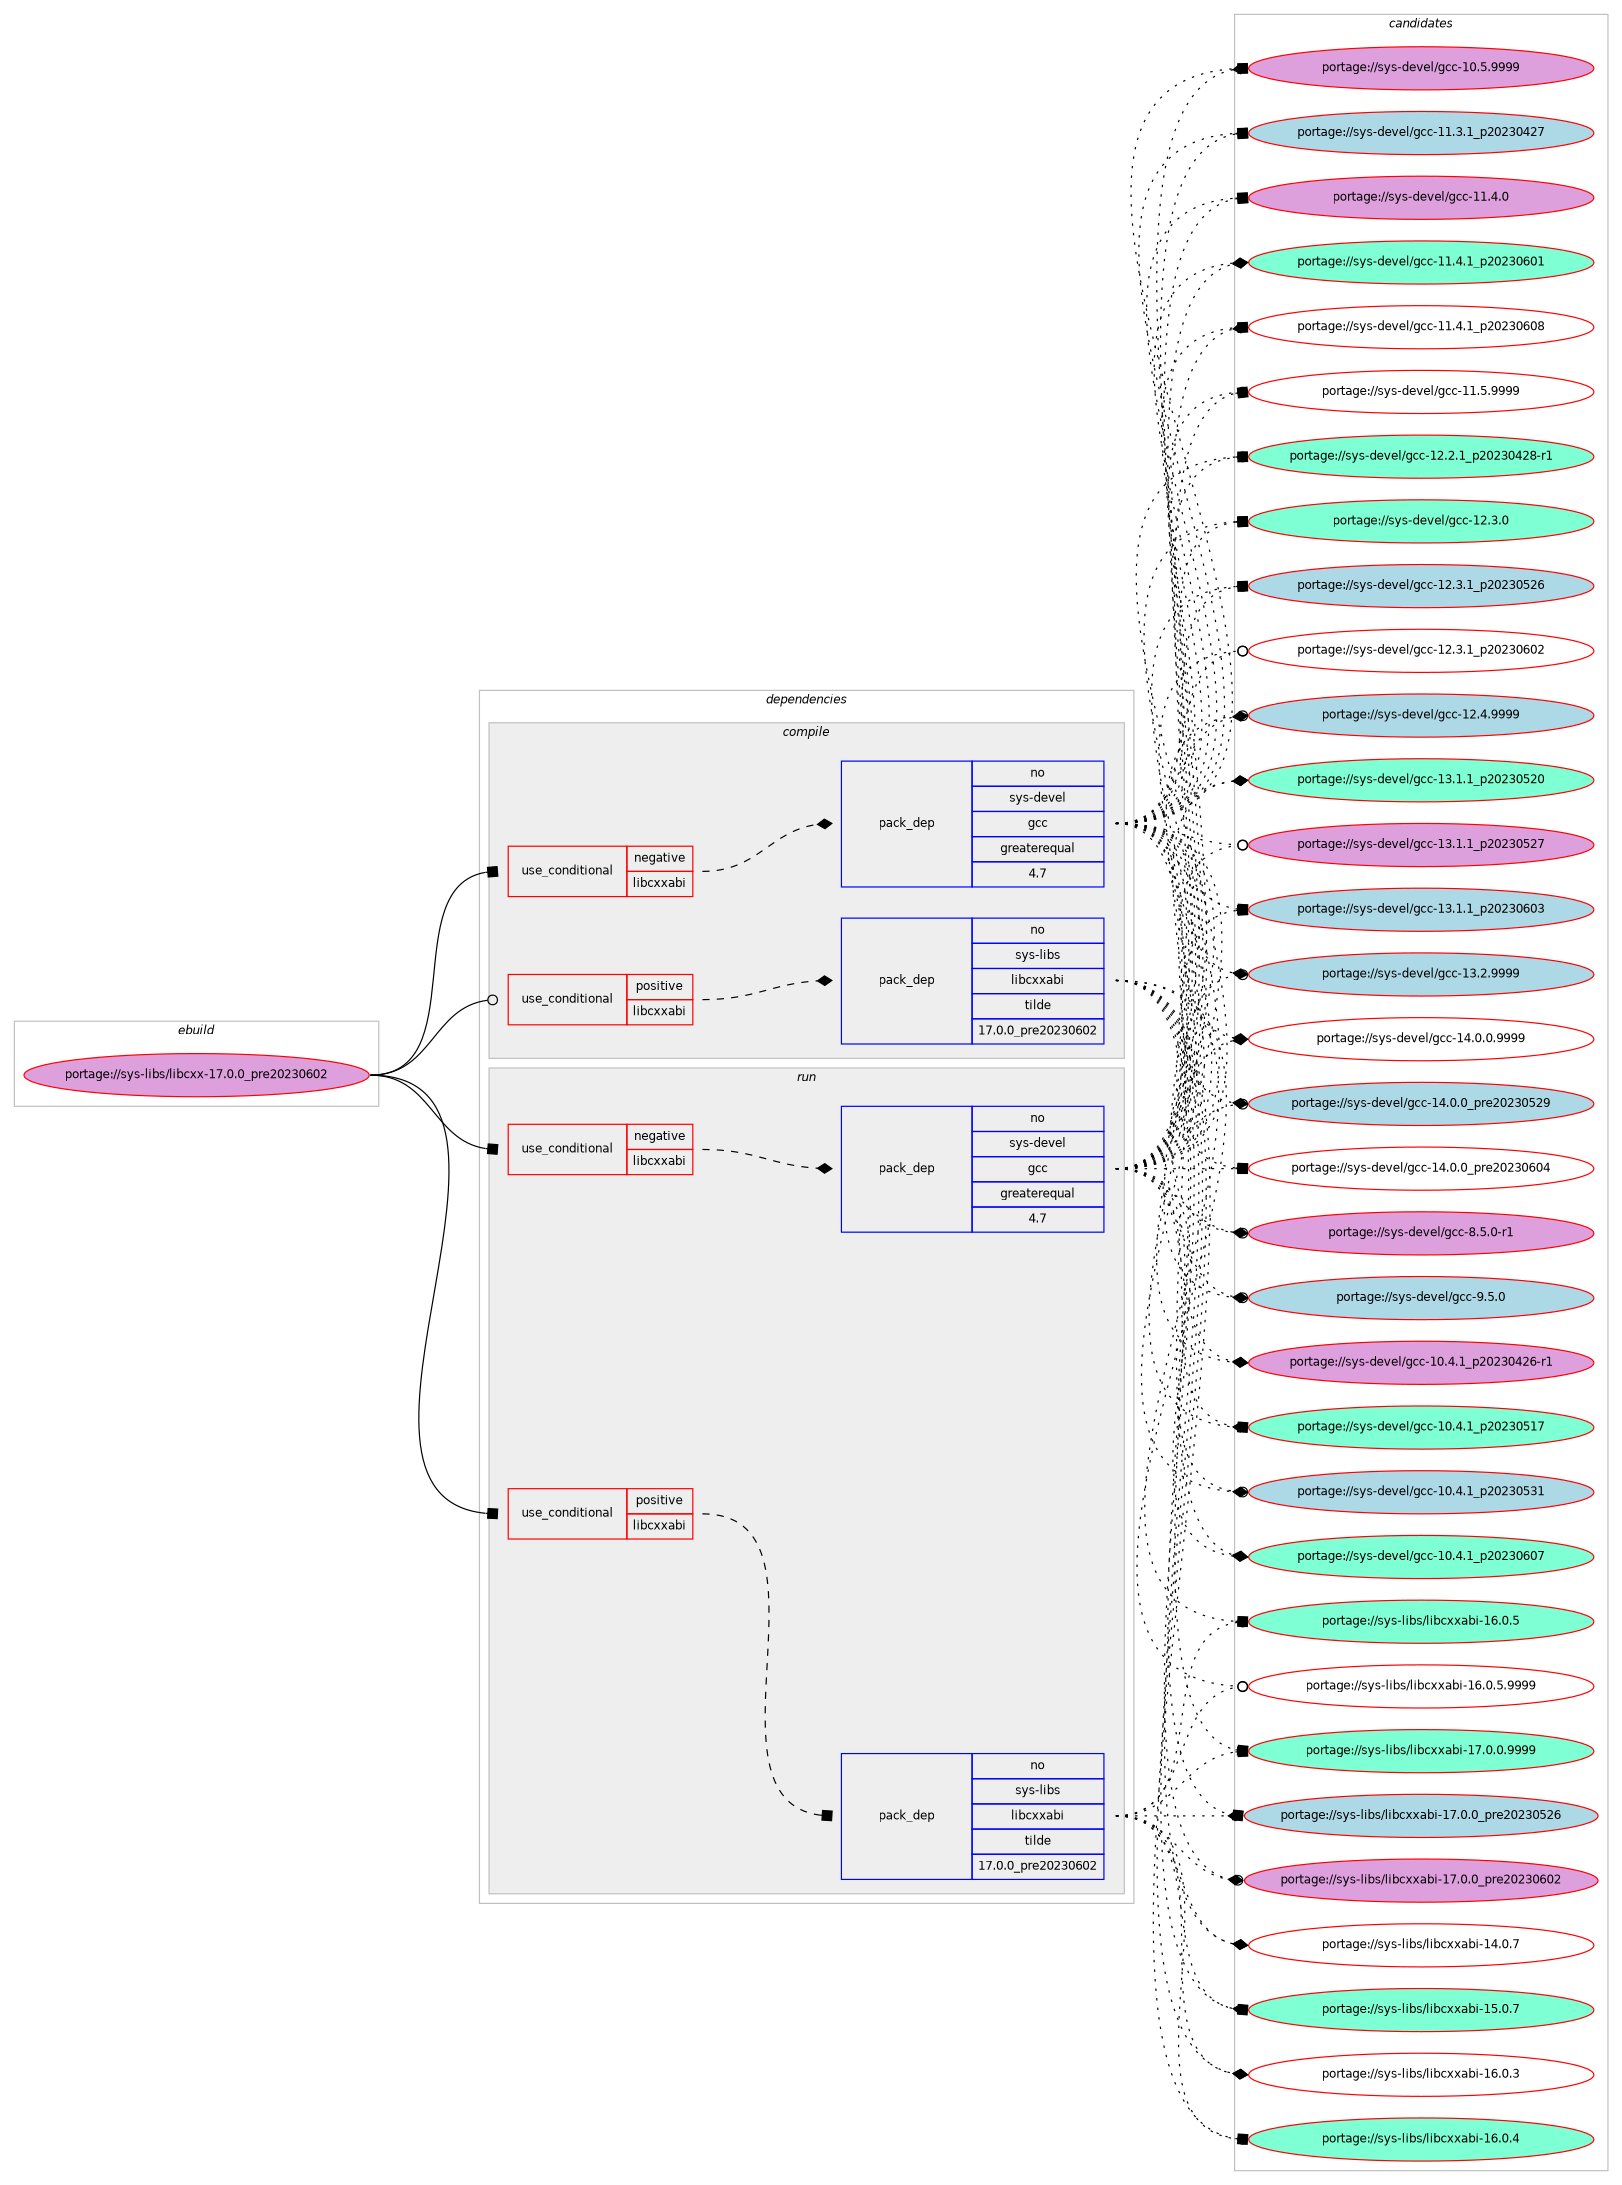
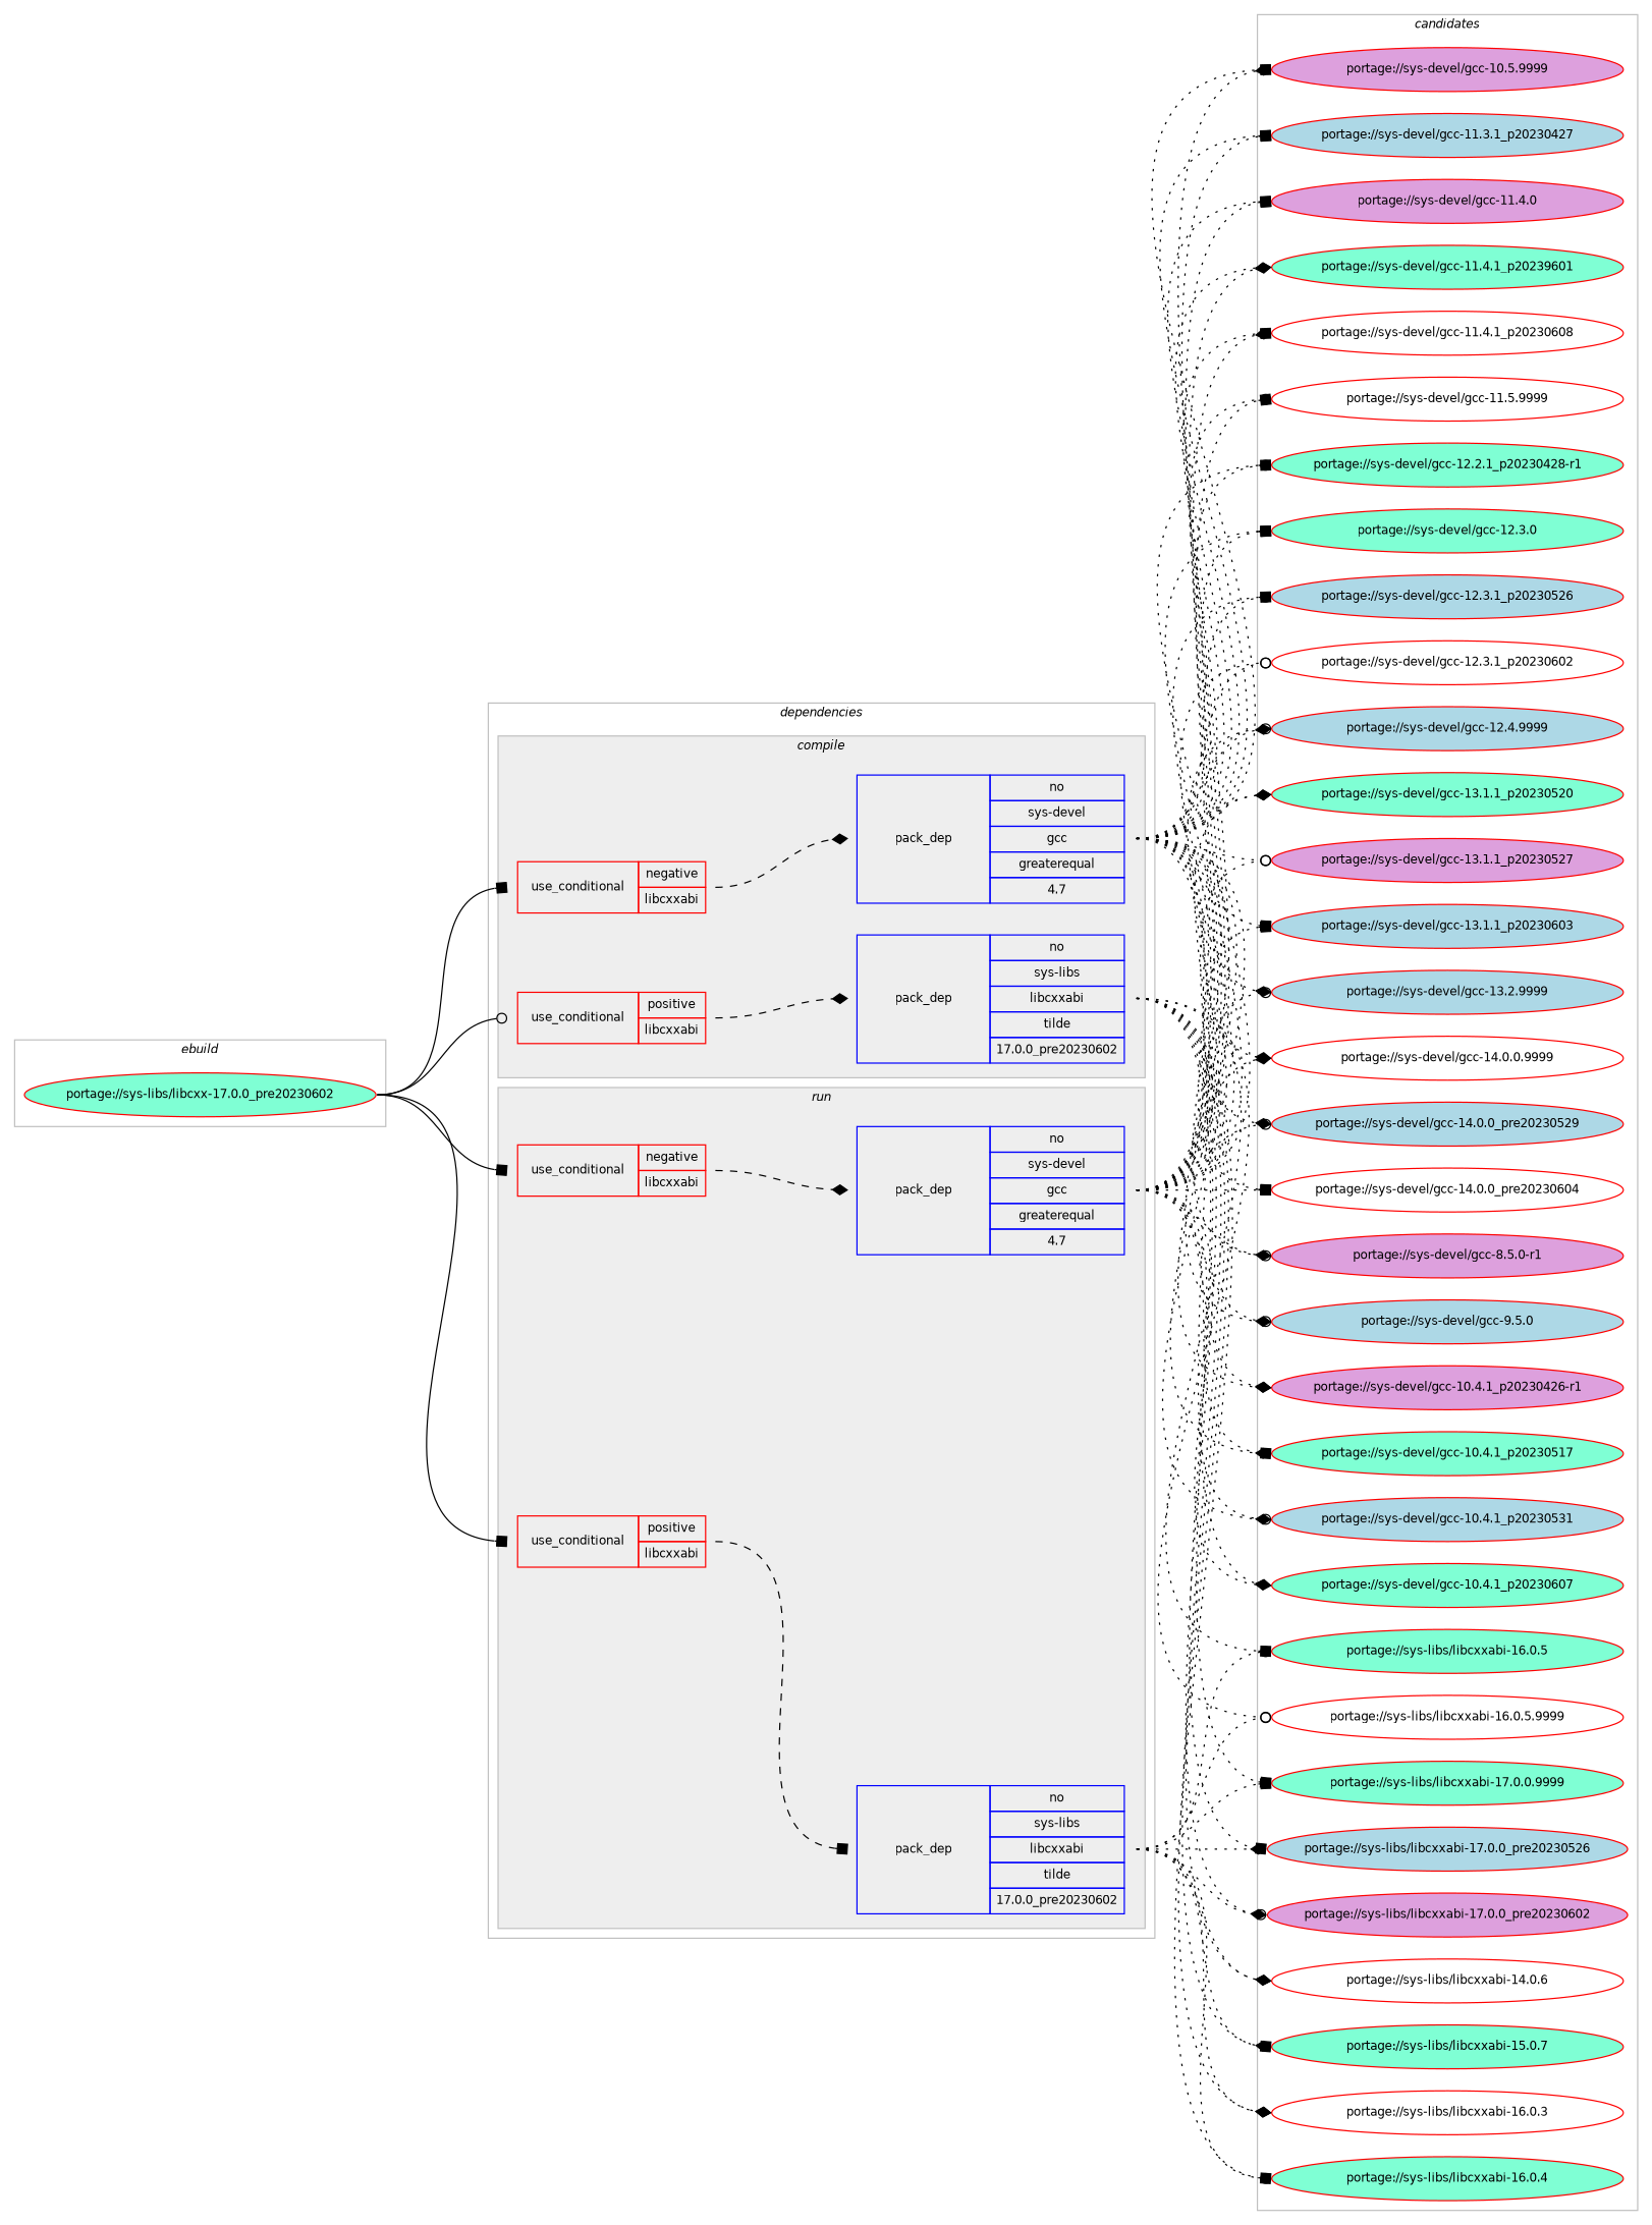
  digraph {
    compound=true
    concentrate=true
    fontname=Helvetica
    fontsize=10
    newrank=true
    rankdir=LR
    ranksep=1.5
    node [color=red fillcolor=aquamarine fontname=Helvetica fontsize=10 style=filled]
    edge [arrowhead=diamond headport=w style=dotted tailport=e weight=100]
-   n1 [fillcolor=plum label="portage://sys-libs/libcxx-17.0.0_pre20230602" width=4]
+   n1 [label="portage://sys-libs/libcxx-17.0.0_pre20230602" width=4]
    n2 [color=blue label=<<TABLE BORDER="0" CELLBORDER="1" CELLSPACING="0" CELLPADDING="4" WIDTH="220"><TR><TD ROWSPAN="6" CELLPADDING="30">pack_dep</TD></TR><TR><TD WIDTH="110">no</TD></TR><TR><TD>sys-devel</TD></TR><TR><TD>gcc</TD></TR><TR><TD>greaterequal</TD></TR><TR><TD>4.7</TD></TR></TABLE>> shape=none fillcolor="" style=""]
    n3 [label=<<TABLE BORDER="0" CELLBORDER="1" CELLSPACING="0" CELLPADDING="4"><TR><TD ROWSPAN="3" CELLPADDING="10">use_conditional</TD></TR><TR><TD>negative</TD></TR><TR><TD>libcxxabi</TD></TR></TABLE>> shape=none fillcolor="" style=""]
    n4 [color=blue label=<<TABLE BORDER="0" CELLBORDER="1" CELLSPACING="0" CELLPADDING="4" WIDTH="220"><TR><TD ROWSPAN="6" CELLPADDING="30">pack_dep</TD></TR><TR><TD WIDTH="110">no</TD></TR><TR><TD>sys-libs</TD></TR><TR><TD>libcxxabi</TD></TR><TR><TD>tilde</TD></TR><TR><TD>17.0.0_pre20230602</TD></TR></TABLE>> shape=none fillcolor="" style=""]
    n5 [label=<<TABLE BORDER="0" CELLBORDER="1" CELLSPACING="0" CELLPADDING="4"><TR><TD ROWSPAN="3" CELLPADDING="10">use_conditional</TD></TR><TR><TD>positive</TD></TR><TR><TD>libcxxabi</TD></TR></TABLE>> shape=none fillcolor="" style=""]
    n6 [color=blue label=<<TABLE BORDER="0" CELLBORDER="1" CELLSPACING="0" CELLPADDING="4" WIDTH="220"><TR><TD ROWSPAN="6" CELLPADDING="30">pack_dep</TD></TR><TR><TD WIDTH="110">no</TD></TR><TR><TD>sys-devel</TD></TR><TR><TD>gcc</TD></TR><TR><TD>greaterequal</TD></TR><TR><TD>4.7</TD></TR></TABLE>> shape=none fillcolor="" style=""]
    n7 [label=<<TABLE BORDER="0" CELLBORDER="1" CELLSPACING="0" CELLPADDING="4"><TR><TD ROWSPAN="3" CELLPADDING="10">use_conditional</TD></TR><TR><TD>negative</TD></TR><TR><TD>libcxxabi</TD></TR></TABLE>> shape=none fillcolor="" style=""]
    n8 [color=blue label=<<TABLE BORDER="0" CELLBORDER="1" CELLSPACING="0" CELLPADDING="4" WIDTH="220"><TR><TD ROWSPAN="6" CELLPADDING="30">pack_dep</TD></TR><TR><TD WIDTH="110">no</TD></TR><TR><TD>sys-libs</TD></TR><TR><TD>libcxxabi</TD></TR><TR><TD>tilde</TD></TR><TR><TD>17.0.0_pre20230602</TD></TR></TABLE>> shape=none fillcolor="" style=""]
    n9 [label=<<TABLE BORDER="0" CELLBORDER="1" CELLSPACING="0" CELLPADDING="4"><TR><TD ROWSPAN="3" CELLPADDING="10">use_conditional</TD></TR><TR><TD>positive</TD></TR><TR><TD>libcxxabi</TD></TR></TABLE>> shape=none fillcolor="" style=""]
    n10 [fillcolor=plum label="portage://sys-devel/gcc-10.4.1_p20230426-r1" width=4]
    n11 [label="portage://sys-devel/gcc-10.4.1_p20230517" width=4]
    n12 [fillcolor=lightblue label="portage://sys-devel/gcc-10.4.1_p20230531" width=4]
    n13 [label="portage://sys-devel/gcc-10.4.1_p20230607" width=4]
    n14 [fillcolor=plum label="portage://sys-devel/gcc-10.5.9999" width=4]
    n15 [fillcolor=lightblue label="portage://sys-devel/gcc-11.3.1_p20230427" width=4]
    n16 [fillcolor=plum label="portage://sys-devel/gcc-11.4.0" width=4]
-   n17 [label="portage://sys-devel/gcc-11.4.1_p20230601" width=4]
+   n17 [label="portage://sys-devel/gcc-11.4.1_p20239601" width=4]
    n18 [fillcolor=white label="portage://sys-devel/gcc-11.4.1_p20230608" width=4]
    n19 [fillcolor=white label="portage://sys-devel/gcc-11.5.9999" width=4]
    n20 [label="portage://sys-devel/gcc-12.2.1_p20230428-r1" width=4]
    n21 [label="portage://sys-devel/gcc-12.3.0" width=4]
    n22 [fillcolor=lightblue label="portage://sys-devel/gcc-12.3.1_p20230526" width=4]
    n23 [fillcolor=white label="portage://sys-devel/gcc-12.3.1_p20230602" width=4]
    n24 [fillcolor=lightblue label="portage://sys-devel/gcc-12.4.9999" width=4]
    n25 [label="portage://sys-devel/gcc-13.1.1_p20230520" width=4]
    n26 [fillcolor=plum label="portage://sys-devel/gcc-13.1.1_p20230527" width=4]
    n27 [fillcolor=lightblue label="portage://sys-devel/gcc-13.1.1_p20230603" width=4]
    n28 [fillcolor=lightblue label="portage://sys-devel/gcc-13.2.9999" width=4]
    n29 [fillcolor=white label="portage://sys-devel/gcc-14.0.0.9999" width=4]
    n30 [fillcolor=lightblue label="portage://sys-devel/gcc-14.0.0_pre20230529" width=4]
    n31 [fillcolor=white label="portage://sys-devel/gcc-14.0.0_pre20230604" width=4]
    n32 [fillcolor=plum label="portage://sys-devel/gcc-8.5.0-r1" width=4]
    n33 [fillcolor=lightblue label="portage://sys-devel/gcc-9.5.0" width=4]
-   n34 [fillcolor=white label="portage://sys-libs/libcxxabi-14.0.7" width=4]
+   n34 [fillcolor=white label="portage://sys-libs/libcxxabi-14.0.6" width=4]
    n35 [label="portage://sys-libs/libcxxabi-15.0.7" width=4]
    n36 [fillcolor=white label="portage://sys-libs/libcxxabi-16.0.3" width=4]
    n37 [label="portage://sys-libs/libcxxabi-16.0.4" width=4]
    n38 [label="portage://sys-libs/libcxxabi-16.0.5" width=4]
    n39 [fillcolor=white label="portage://sys-libs/libcxxabi-16.0.5.9999" width=4]
    n40 [label="portage://sys-libs/libcxxabi-17.0.0.9999" width=4]
    n41 [fillcolor=lightblue label="portage://sys-libs/libcxxabi-17.0.0_pre20230526" width=4]
    n42 [fillcolor=plum label="portage://sys-libs/libcxxabi-17.0.0_pre20230602" width=4]
    subgraph cluster_1 {
      color=gray
      label=<<i>ebuild</i>>
      rank=same
      n1
    }
    subgraph cluster_2 {
      color=gray
      label=<<i>dependencies</i>>
      subgraph cluster_3 {
        color=gray
        fillcolor="#eeeeee"
        label=<<i>compile</i>>
        style=filled
        subgraph sub_4 {
          color=gray
          fillcolor="#eeeeee"
          label=<<i>compile</i>>
          style=filled
          n5
          subgraph sub_5 {
            color=gray
            fillcolor="#eeeeee"
            label=<<i>compile</i>>
            style=filled
            n4
          }
        }
        subgraph sub_6 {
          color=gray
          fillcolor="#eeeeee"
          label=<<i>compile</i>>
          style=filled
          n3
          subgraph sub_7 {
            color=gray
            fillcolor="#eeeeee"
            label=<<i>compile</i>>
            style=filled
            n2
          }
        }
      }
      subgraph cluster_8 {
        color=gray
        fillcolor="#eeeeee"
        label=<<i>compile and run</i>>
        style=filled
      }
      subgraph cluster_9 {
        color=gray
        fillcolor="#eeeeee"
        label=<<i>run</i>>
        style=filled
        subgraph sub_10 {
          color=gray
          fillcolor="#eeeeee"
          label=<<i>run</i>>
          style=filled
          n7
          subgraph sub_11 {
            color=gray
            fillcolor="#eeeeee"
            label=<<i>run</i>>
            style=filled
            n6
          }
        }
        subgraph sub_12 {
          color=gray
          fillcolor="#eeeeee"
          label=<<i>run</i>>
          style=filled
          n9
          subgraph sub_13 {
            color=gray
            fillcolor="#eeeeee"
            label=<<i>run</i>>
            style=filled
            n8
          }
        }
      }
    }
    subgraph cluster_14 {
      color=gray
      label=<<i>candidates</i>>
      rank=same
      subgraph sub_15 {
        color=black
        label=<<i>candidates</i>>
        nodesep=1
        rank=same
        n10
        n11
        n12
        n13
        n14
        n15
        n16
        n17
        n18
        n19
        n20
        n21
        n22
        n23
        n24
        n25
        n26
        n27
        n28
        n29
        n30
        n31
        n32
        n33
      }
      subgraph sub_16 {
        color=black
        label=<<i>candidates</i>>
        nodesep=1
        rank=same
        n34
        n35
        n36
        n37
        n38
        n39
        n40
        n41
        n42
      }
      subgraph sub_17 {
        color=black
        label=<<i>candidates</i>>
        nodesep=1
        rank=same
        n10
        n11
        n12
        n13
        n14
        n15
        n16
        n17
        n18
        n19
        n20
        n21
        n22
        n23
        n24
        n25
        n26
        n27
        n28
        n29
        n30
        n31
        n32
        n33
      }
      subgraph sub_18 {
        color=black
        label=<<i>candidates</i>>
        nodesep=1
        rank=same
        n34
        n35
        n36
        n37
        n38
        n39
        n40
        n41
        n42
      }
    }
    n1 -> n3 [arrowhead=box style=solid weight=20]
    n1 -> n5 [arrowhead=odot style=solid weight=20]
    n1 -> n7 [arrowhead=box style=solid weight=20]
    n1 -> n9 [arrowhead=box style=solid weight=20]
    n2 -> n10
    n2 -> n11
    n2 -> n12
    n2 -> n13
    n2 -> n14 [arrowhead=box]
    n2 -> n15 [arrowhead=box]
    n2 -> n16 [arrowhead=box]
    n2 -> n17
    n2 -> n18 [arrowhead=box]
    n2 -> n19 [arrowhead=odot]
    n2 -> n20 [arrowhead=odot]
    n2 -> n21 [arrowhead=box]
    n2 -> n22 [arrowhead=odot]
    n2 -> n23 [arrowhead=odot]
    n2 -> n24
    n2 -> n25
    n2 -> n26 [arrowhead=odot]
    n2 -> n27 [arrowhead=box]
    n2 -> n28
    n2 -> n29
    n2 -> n30
    n2 -> n31 [arrowhead=box]
    n2 -> n32 [arrowhead=odot]
    n2 -> n33
    n3 -> n2 [style=dashed weight=20]
    n4 -> n34
    n4 -> n35
    n4 -> n36
    n4 -> n37 [arrowhead=box]
    n4 -> n38 [arrowhead=box]
    n4 -> n39 [arrowhead=odot]
    n4 -> n40 [arrowhead=box]
    n4 -> n41 [arrowhead=box]
    n4 -> n42 [arrowhead=odot]
    n5 -> n4 [style=dashed weight=20]
    n6 -> n10
    n6 -> n11 [arrowhead=box]
    n6 -> n12 [arrowhead=odot]
    n6 -> n13
    n6 -> n14
    n6 -> n15 [arrowhead=box]
    n6 -> n16 [arrowhead=box]
    n6 -> n17
    n6 -> n18
    n6 -> n19 [arrowhead=box]
    n6 -> n20 [arrowhead=box]
    n6 -> n21 [arrowhead=box]
    n6 -> n22 [arrowhead=box]
    n6 -> n23 [arrowhead=odot]
    n6 -> n24 [arrowhead=odot]
    n6 -> n25
    n6 -> n26 [arrowhead=odot]
    n6 -> n27 [arrowhead=box]
    n6 -> n28 [arrowhead=odot]
    n6 -> n29
    n6 -> n30 [arrowhead=odot]
    n6 -> n31 [arrowhead=box]
    n6 -> n32
    n6 -> n33 [arrowhead=odot]
    n7 -> n6 [style=dashed weight=20]
    n8 -> n34
    n8 -> n35 [arrowhead=box]
    n8 -> n36
    n8 -> n37 [arrowhead=odot]
    n8 -> n38 [arrowhead=odot]
    n8 -> n39 [arrowhead=odot]
    n8 -> n40 [arrowhead=box]
    n8 -> n41
    n8 -> n42
    n9 -> n8 [arrowhead=box style=dashed weight=20]
  }
